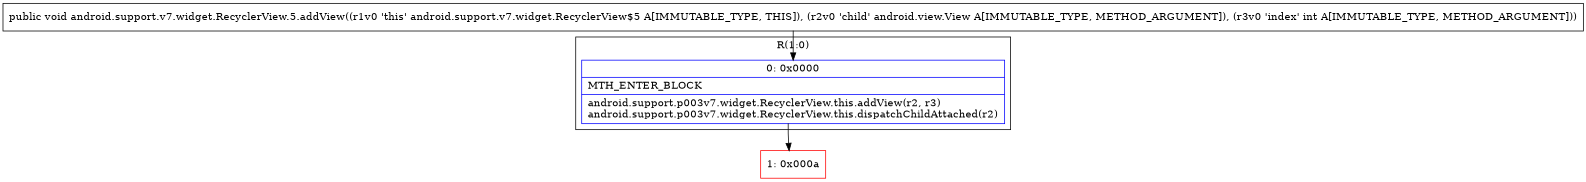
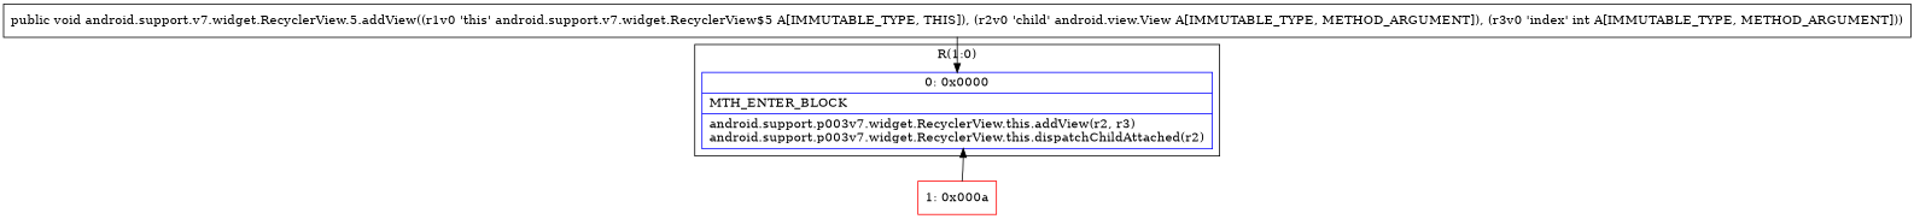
  digraph {
    node [shape=record]
    n1 [color=blue label="{0\:\ 0x0000|MTH_ENTER_BLOCK\l|android.support.p003v7.widget.RecyclerView.this.addView(r2, r3)\landroid.support.p003v7.widget.RecyclerView.this.dispatchChildAttached(r2)\l}"]
    n2 [color=red label="{1\:\ 0x000a}"]
    n3 [label="{public void android.support.v7.widget.RecyclerView.5.addView((r1v0 'this' android.support.v7.widget.RecyclerView$5 A[IMMUTABLE_TYPE, THIS]), (r2v0 'child' android.view.View A[IMMUTABLE_TYPE, METHOD_ARGUMENT]), (r3v0 'index' int A[IMMUTABLE_TYPE, METHOD_ARGUMENT])) }"]
    subgraph cluster_1 {
      label="R(1:0)"
      n1
    }
-   n1 -> n2
+   n2 -> n1
    n3 -> n1
  }
